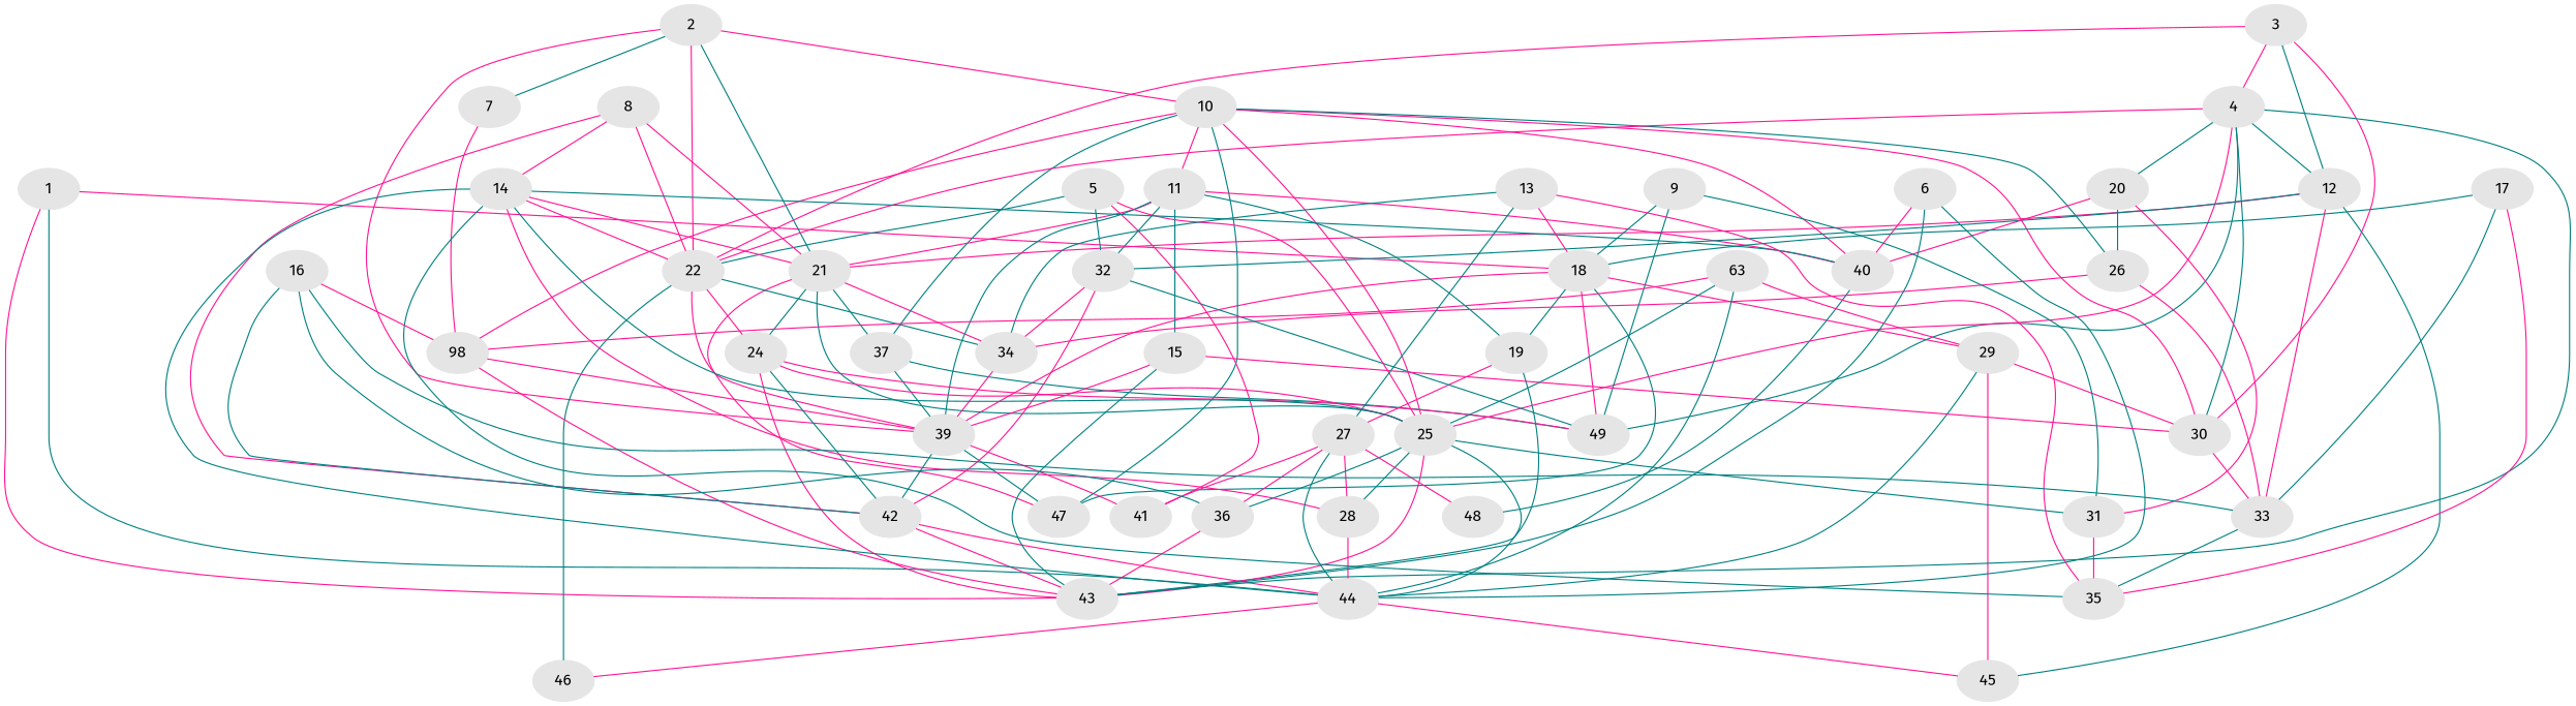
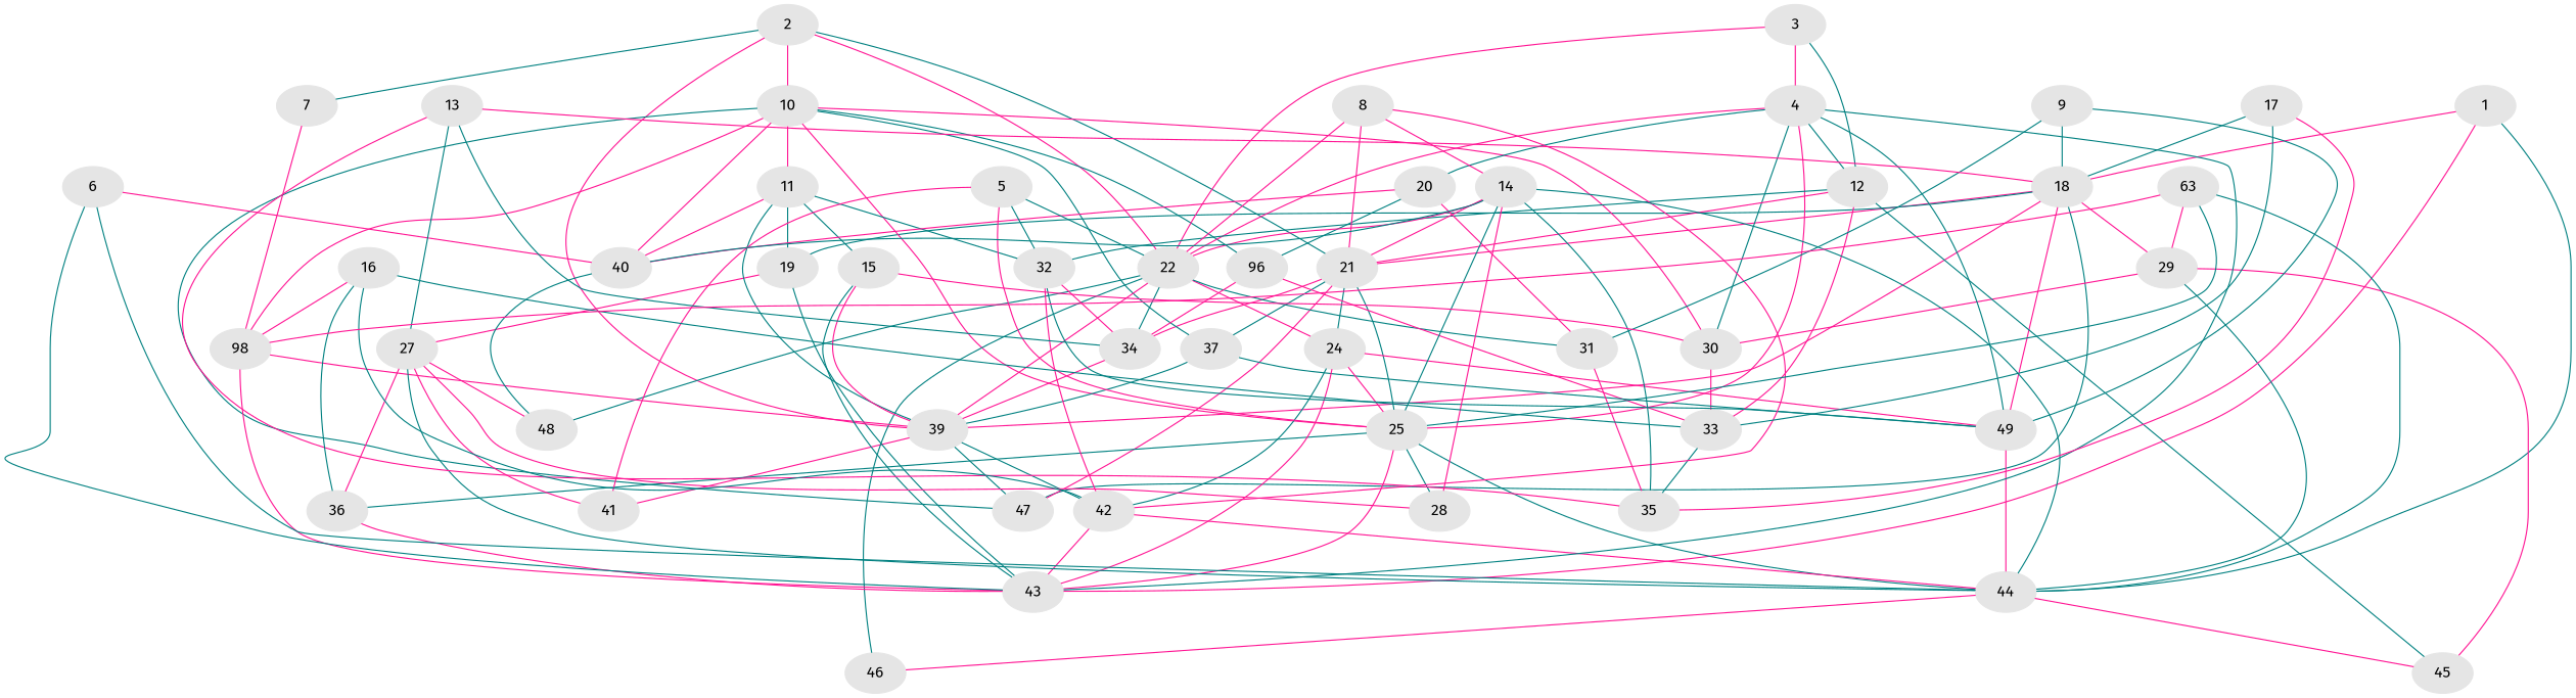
  graph {
    fontname="Fira Sans"
    node [color=gray90 fontname="Fira Sans" style=filled]
    edge [color=deeppink fontname="Fira Sans" weight=1.0]
    1
    18
    43
    44
    21
    39
    49
    47
    19
    29
    45
    46
    2
    7
    10
    22
    n17 [label=98]
    30
    25
    40
    11
-   26
+   26 [label=96]
    37
    34
    24
    31
    48
    41
    42
    3
    4
    12
    20
    32
    33
    28
    36
    5
    6
    8
    14
    35
    9
    15
    27
    13
    16
    17
    n49 [label=63]
    1 -- 18
    1 -- 43
    1 -- 44 [color=teal]
-   11 -- 21
+   18 -- 21
    18 -- 39
    18 -- 49
    18 -- 47 [color=teal]
    18 -- 19 [color=teal]
    18 -- 29
    44 -- 45
    44 -- 46
    21 -- 47
    21 -- 25 [color=teal]
    21 -- 37 [color=teal]
    21 -- 34
    21 -- 24 [color=teal]
    39 -- 47 [color=teal]
    39 -- 41
    39 -- 42 [color=teal]
    19 -- 43 [color=teal]
    19 -- 27
    29 -- 44 [color=teal]
    29 -- 45
    29 -- 30
    2 -- 21 [color=teal]
    2 -- 39
    2 -- 7 [color=teal]
    2 -- 10
    2 -- 22
    7 -- n17
    10 -- 47 [color=teal]
    10 -- n17 [weight=2.0]
    10 -- 30
    10 -- 25
    10 -- 40
    10 -- 11
    10 -- 26 [color=teal]
    10 -- 37 [color=teal]
    22 -- 39
    22 -- 46 [color=teal weight=2.0]
    22 -- 34 [color=teal]
    22 -- 24
-   25 -- 31 [color=teal]
+   22 -- 31 [color=teal]
+   22 -- 48 [color=teal weight=2.0]
    n17 -- 43
    n17 -- 39
    30 -- 33
    25 -- 43
    25 -- 44 [color=teal]
    25 -- 28 [color=teal]
    25 -- 36 [color=teal weight=2.0]
    40 -- 48 [color=teal]
    11 -- 39 [color=teal]
    11 -- 19 [color=teal]
    11 -- 40
    11 -- 32 [color=teal]
    11 -- 15 [color=teal]
    26 -- 34
    26 -- 33
    37 -- 39 [color=teal]
    37 -- 49 [color=teal]
    34 -- 39
    24 -- 43
    24 -- 49
    24 -- 25
    24 -- 42 [color=teal]
    31 -- 35
    42 -- 43
    42 -- 44
    3 -- 22
-   3 -- 30
    3 -- 4
    3 -- 12 [color=teal]
    4 -- 43 [color=teal]
    4 -- 49 [color=teal]
    4 -- 22
    4 -- 30 [color=teal]
    4 -- 25
    4 -- 12 [color=teal]
    4 -- 20 [color=teal]
    12 -- 21
    12 -- 45 [color=teal]
    12 -- 32 [color=teal]
    12 -- 33
    20 -- 40
    20 -- 26 [color=teal]
    20 -- 31
    32 -- 49 [color=teal]
    32 -- 34
    32 -- 42
    33 -- 35 [color=teal]
-   28 -- 44
+   49 -- 44
    36 -- 43
    5 -- 22 [color=teal weight=2.0]
    5 -- 25 [weight=2.0]
    5 -- 41
    5 -- 32 [color=teal]
    6 -- 43 [color=teal]
    6 -- 44 [color=teal]
    6 -- 40
    8 -- 21
    8 -- 22 [weight=2.0]
    8 -- 42
    8 -- 14
    14 -- 44 [color=teal]
    14 -- 21
    14 -- 22
    14 -- 25 [color=teal]
    14 -- 40 [color=teal]
    14 -- 28
    14 -- 35 [color=teal]
    9 -- 18 [color=teal]
    9 -- 49 [color=teal]
    9 -- 31 [color=teal]
    15 -- 43 [color=teal]
    15 -- 39
    15 -- 30
    27 -- 44 [color=teal]
    27 -- 48
    27 -- 41
    27 -- 28
    27 -- 36
    13 -- 18
    13 -- 34 [color=teal]
    13 -- 35
    13 -- 27 [color=teal]
    16 -- n17
    16 -- 42 [color=teal]
    16 -- 33 [color=teal]
    16 -- 36 [color=teal]
    17 -- 18 [color=teal]
    17 -- 33 [color=teal]
    17 -- 35
    n49 -- 44 [color=teal]
    n49 -- 29
    n49 -- n17
    n49 -- 25 [color=teal]
  }
